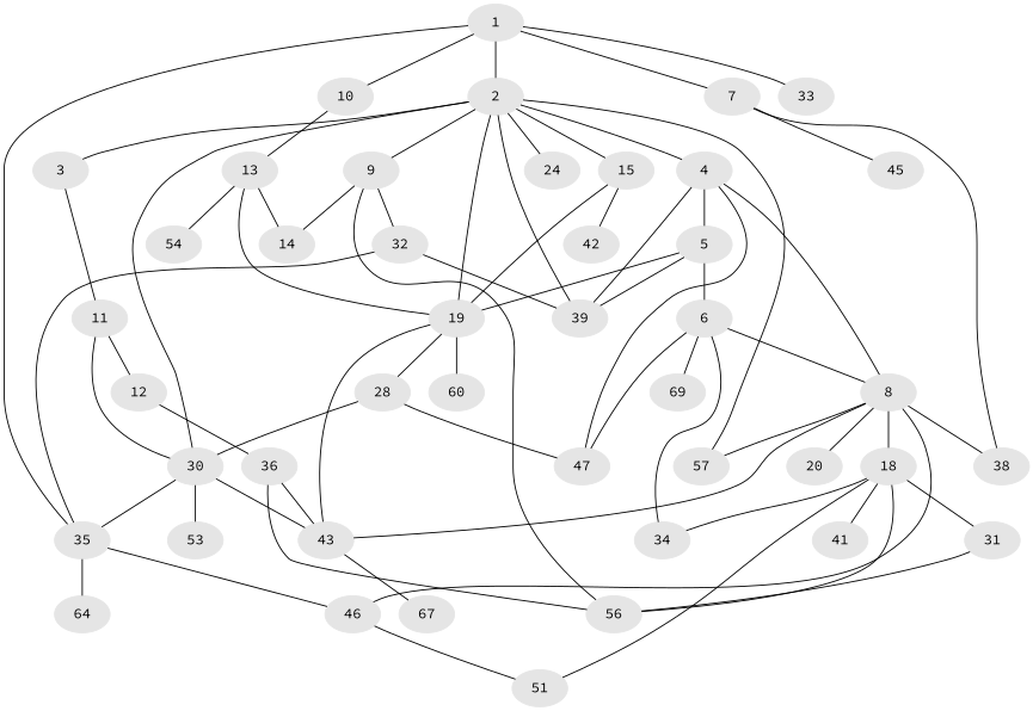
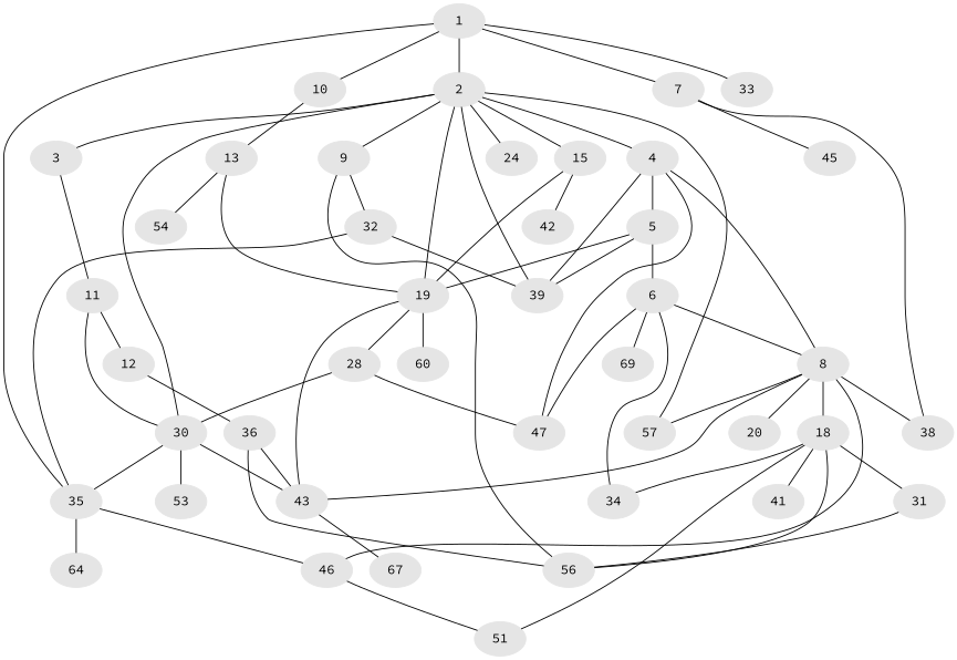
  graph {
    fontname="Source Code Pro"
    node [color=gray90 fontname="Source Code Pro" style=filled]
    edge [fontname="Source Code Pro"]
    1 [super="+22"]
    2 [super="+29"]
    7 [super="+40"]
    10
    33
    35 [super="+59"]
    3
    4 [super="+16"]
    9 [super="+26"]
    15
    19 [super="+58"]
    24 [super="+44"]
    30 [super="+52"]
    57
    39 [super="+50"]
    45
    38
    13 [super="+49"]
    46 [super="+65"]
    64
    11 [super="+23"]
    5 [super="+27"]
    8 [super="+21"]
    47 [super="+55"]
-   14 [super="+62"]
    32
    56 [super="+61"]
    12 [super="+17"]
    36
    42
    43 [super="+66"]
    28 [super="+48"]
    60
    53
    6 [super="+63"]
    18 [super="+25"]
    20
    34
    69
    31 [super="+37"]
    41
    51
    67 [super="+70"]
    54 [super="+68"]
    1 -- 2
    1 -- 7
    1 -- 10
    1 -- 33
    1 -- 35
    2 -- 3
    2 -- 4
    2 -- 9
    2 -- 15
    2 -- 19
    2 -- 24
    2 -- 30
    2 -- 57
    2 -- 39
    7 -- 45
    7 -- 38
    10 -- 13
    35 -- 46
    35 -- 64
    3 -- 11
    4 -- 39
    4 -- 5
    4 -- 8
    4 -- 47
-   9 -- 14
    9 -- 32
    9 -- 56
    15 -- 19
    15 -- 42
    19 -- 43
    19 -- 28
    19 -- 60
    30 -- 35
    30 -- 43
    30 -- 53
    13 -- 19
-   13 -- 14
    13 -- 54
    46 -- 51
    11 -- 30
    11 -- 12
    5 -- 19
    5 -- 39
    5 -- 6
    8 -- 57
    8 -- 38
    8 -- 46
    8 -- 43
    8 -- 18
    8 -- 20
    32 -- 35
    32 -- 39
    12 -- 36
    36 -- 56
    36 -- 43
    43 -- 67
    28 -- 30
    28 -- 47
    6 -- 8
    6 -- 47
    6 -- 34
    6 -- 69
    18 -- 56
    18 -- 34
    18 -- 31
    18 -- 41
    18 -- 51
    31 -- 56
  }
